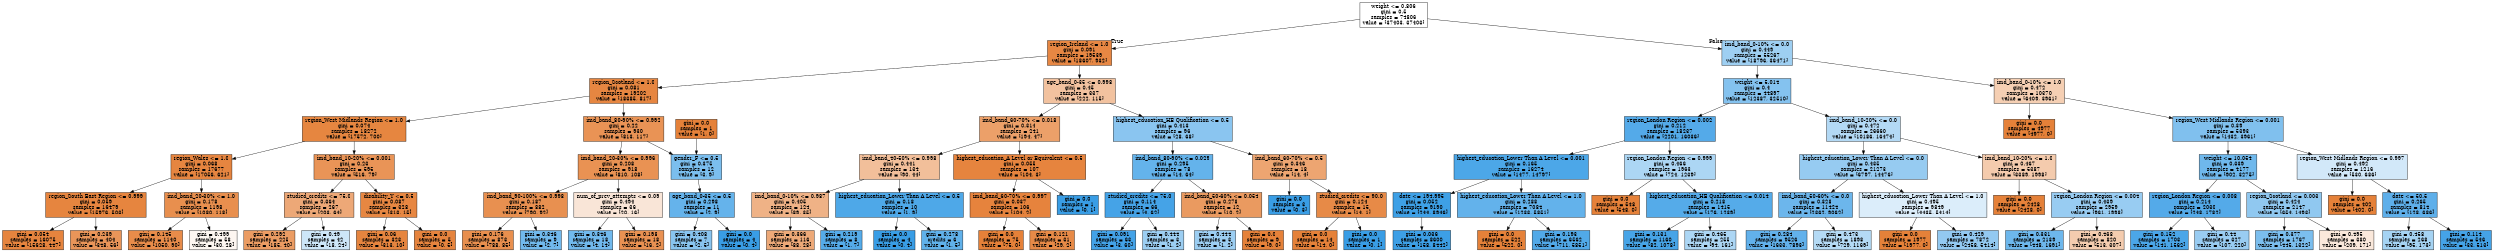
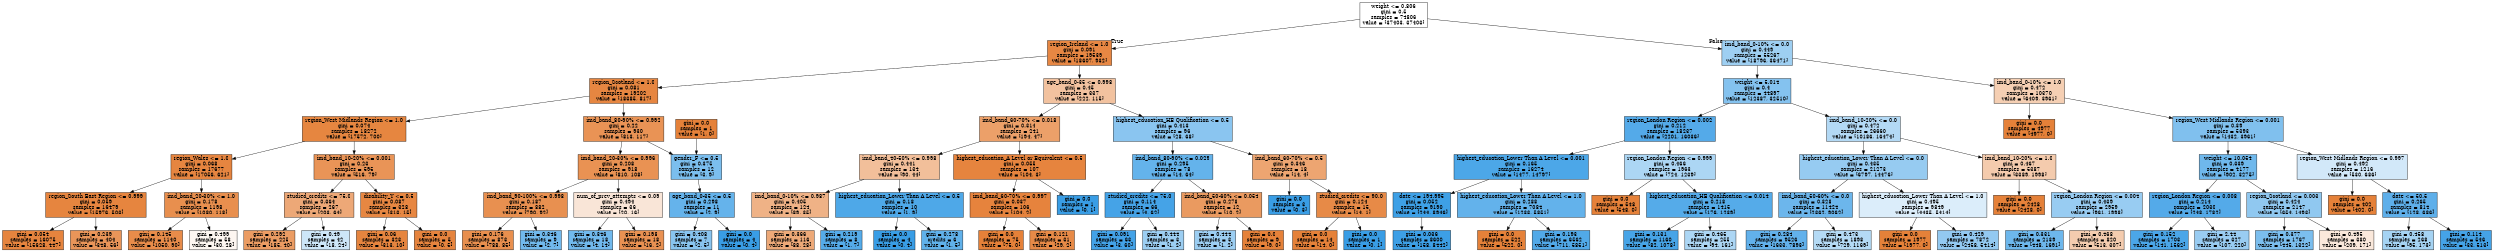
  digraph {
    node [color=black fillcolor="#e58139ff" shape=box style=filled]
    n1 [fillcolor="#e5813900" label="weight <= 0.806\ngini = 0.5\nsamples = 74806\nvalue = [37403, 37403]"]
    n2 [fillcolor="#e58139f2" label="region_Ireland <= 1.0\ngini = 0.091\nsamples = 19539\nvalue = [18607, 932]"]
    n3 [fillcolor="#399de57c" label="imd_band_0-10% <= 0.0\ngini = 0.449\nsamples = 55267\nvalue = [18796, 36471]"]
    n4 [fillcolor="#e58139f4" label="region_Scotland <= 1.0\ngini = 0.081\nsamples = 19202\nvalue = [18385, 817]"]
    n5 [fillcolor="#e581397b" label="age_band_0-35 <= 0.998\ngini = 0.45\nsamples = 337\nvalue = [222, 115]"]
    n6 [fillcolor="#399de59e" label="weight <= 5.014\ngini = 0.4\nsamples = 44897\nvalue = [12387, 32510]"]
    n7 [fillcolor="#e5813961" label="imd_band_0-10% <= 1.0\ngini = 0.472\nsamples = 10370\nvalue = [6409, 3961]"]
    n8 [fillcolor="#e58139f5" label="region_West Midlands Region <= 1.0\ngini = 0.074\nsamples = 18272\nvalue = [17572, 700]"]
    n9 [fillcolor="#e58139da" label="imd_band_80-90% <= 0.992\ngini = 0.22\nsamples = 930\nvalue = [813, 117]"]
    n10 [fillcolor="#e58139c1" label="imd_band_60-70% <= 0.018\ngini = 0.314\nsamples = 241\nvalue = [194, 47]"]
    n11 [fillcolor="#399de596" label="highest_education_HE Qualification <= 0.5\ngini = 0.413\nsamples = 96\nvalue = [28, 68]"]
    n12 [fillcolor="#e58139f6" label="region_Wales <= 1.0\ngini = 0.068\nsamples = 17677\nvalue = [17056, 621]"]
    n13 [fillcolor="#e58139d8" label="imd_band_10-20% <= 0.001\ngini = 0.23\nsamples = 595\nvalue = [516, 79]"]
    n14 [fillcolor="#e58139dd" label="imd_band_20-30% <= 0.996\ngini = 0.208\nsamples = 918\nvalue = [810, 108]"]
    n15 [fillcolor="#399de5aa" label="gender_F <= 0.5\ngini = 0.375\nsamples = 12\nvalue = [3, 9]"]
    n16 [fillcolor="#e58139f7" label="region_South East Region <= 0.999\ngini = 0.059\nsamples = 16479\nvalue = [15976, 503]"]
    n17 [fillcolor="#e58139e3" label="imd_band_20-30% <= 1.0\ngini = 0.178\nsamples = 1198\nvalue = [1080, 118]"]
    n18 [fillcolor="#e58139af" label="studied_credits <= 75.0\ngini = 0.364\nsamples = 267\nvalue = [203, 64]"]
    n19 [fillcolor="#e58139f3" label="disability_Y <= 0.5\ngini = 0.087\nsamples = 328\nvalue = [313, 15]"]
    n20 [fillcolor="#e58139f8" label="gini = 0.054\nsamples = 16075\nvalue = [15628, 447]"]
    n21 [fillcolor="#e58139d6" label="gini = 0.239\nsamples = 404\nvalue = [348, 56]"]
    n22 [fillcolor="#e58139e9" label="gini = 0.145\nsamples = 1140\nvalue = [1050, 90]"]
    n23 [fillcolor="#e5813911" label="gini = 0.499\nsamples = 58\nvalue = [30, 28]"]
    n24 [fillcolor="#e58139c8" label="gini = 0.292\nsamples = 225\nvalue = [185, 40]"]
    n25 [fillcolor="#399de540" label="gini = 0.49\nsamples = 42\nvalue = [18, 24]"]
    n26 [fillcolor="#e58139f7" label="gini = 0.06\nsamples = 323\nvalue = [313, 10]"]
    n27 [fillcolor="#e58139f8" label="gini = 0.0\nsamples = 5\nvalue = [0, 5]"]
    n28 [fillcolor="#e58139e1" label="imd_band_90-100% <= 0.998\ngini = 0.187\nsamples = 882\nvalue = [790, 92]"]
    n29 [fillcolor="#e5813933" label="num_of_prev_attempts <= 0.09\ngini = 0.494\nsamples = 36\nvalue = [20, 16]"]
    n30 [fillcolor="#399de5c6" label="age_band_0-35 <= 0.5\ngini = 0.298\nsamples = 11\nvalue = [2, 9]"]
    n31 [fillcolor="#e58139e3" label="gini = 0.176\nsamples = 873\nvalue = [788, 85]"]
    n32 [fillcolor="#399de5b6" label="gini = 0.346\nsamples = 9\nvalue = [2, 7]"]
    n33 [fillcolor="#399de5b6" label="gini = 0.346\nsamples = 18\nvalue = [4, 14]"]
    n34 [fillcolor="#e58139df" label="gini = 0.198\nsamples = 18\nvalue = [16, 2]"]
    n35 [label="gini = 0.0\nsamples = 1\nvalue = [1, 0]"]
    n36 [fillcolor="#399de599" label="gini = 0.408\nsamples = 7\nvalue = [2, 5]"]
    n37 [fillcolor="#399de5ff" label="gini = 0.0\nsamples = 4\nvalue = [0, 4]"]
    n38 [fillcolor="#e5813982" label="imd_band_40-50% <= 0.998\ngini = 0.441\nsamples = 134\nvalue = [90, 44]"]
    n39 [fillcolor="#e58139f8" label="highest_education_A Level or Equivalent <= 0.5\ngini = 0.055\nsamples = 107\nvalue = [104, 3]"]
    n40 [fillcolor="#399de5c7" label="imd_band_80-90% <= 0.029\ngini = 0.295\nsamples = 78\nvalue = [14, 64]"]
    n41 [fillcolor="#e58139b6" label="imd_band_60-70% <= 0.5\ngini = 0.346\nsamples = 18\nvalue = [14, 4]"]
    n42 [fillcolor="#e581399b" label="imd_band_0-10% <= 0.987\ngini = 0.405\nsamples = 124\nvalue = [89, 35]"]
    n43 [fillcolor="#399de5e3" label="highest_education_Lower Than A Level <= 0.5\ngini = 0.18\nsamples = 10\nvalue = [1, 9]"]
    n44 [fillcolor="#e58139fa" label="imd_band_60-70% <= 0.997\ngini = 0.037\nsamples = 106\nvalue = [104, 2]"]
    n45 [fillcolor="#399de5ff" label="gini = 0.0\nsamples = 1\nvalue = [0, 1]"]
    n46 [fillcolor="#e58139ae" label="gini = 0.366\nsamples = 116\nvalue = [88, 28]"]
    n47 [fillcolor="#399de5db" label="gini = 0.219\nsamples = 8\nvalue = [1, 7]"]
    n48 [fillcolor="#399de5ff" label="gini = 0.0\nsamples = 4\nvalue = [0, 4]"]
    n49 [fillcolor="#399de5cc" label="gini = 0.278\ncredits = 6\nvalue = [1, 5]"]
    n50 [label="gini = 0.0\nsamples = 75\nvalue = [75, 0]"]
    n51 [fillcolor="#e58139ed" label="gini = 0.121\nsamples = 31\nvalue = [29, 2]"]
    n52 [fillcolor="#399de5ef" label="studied_credits <= 75.0\ngini = 0.114\nsamples = 66\nvalue = [4, 62]"]
    n53 [fillcolor="#e58139cc" label="imd_band_50-60% <= 0.054\ngini = 0.278\nsamples = 12\nvalue = [10, 2]"]
    n54 [fillcolor="#399de5ff" label="gini = 0.0\nsamples = 3\nvalue = [0, 3]"]
    n55 [fillcolor="#e58139ed" label="studied_credits <= 90.0\ngini = 0.124\nsamples = 15\nvalue = [14, 1]"]
    n56 [fillcolor="#399de5f2" label="gini = 0.091\nsamples = 63\nvalue = [3, 60]"]
    n57 [fillcolor="#399de57f" label="gini = 0.444\nsamples = 3\nvalue = [1, 2]"]
    n58 [fillcolor="#399de57f" label="gini = 0.444\nsamples = 3\nvalue = [1, 2]"]
    n59 [label="gini = 0.0\nsamples = 9\nvalue = [9, 0]"]
    n60 [label="gini = 0.0\nsamples = 14\nvalue = [14, 0]"]
    n61 [fillcolor="#399de5ff" label="gini = 0.0\nsamples = 1\nvalue = [0, 1]"]
    n62 [fillcolor="#399de5dc" label="region_London Region <= 0.002\ngini = 0.212\nsamples = 18237\nvalue = [2201, 16036]"]
    n63 [fillcolor="#399de561" label="imd_band_10-20% <= 0.0\ngini = 0.472\nsamples = 26660\nvalue = [10186, 16474]"]
    n64 [label="gini = 0.0\nsamples = 4977\nvalue = [4977, 0]"]
    n65 [fillcolor="#399de5a3" label="region_West Midlands Region <= 0.001\ngini = 0.39\nsamples = 5393\nvalue = [1432, 3961]"]
    n66 [fillcolor="#399de5e6" label="highest_education_Lower Than A Level <= 0.001\ngini = 0.165\nsamples = 16274\nvalue = [1477, 14797]"]
    n67 [fillcolor="#399de56a" label="region_London Region <= 0.999\ngini = 0.466\nsamples = 1963\nvalue = [724, 1239]"]
    n68 [fillcolor="#399de587" label="highest_education_Lower Than A Level <= 0.0\ngini = 0.435\nsamples = 21273\nvalue = [6797, 14476]"]
    n69 [fillcolor="#e5813969" label="imd_band_10-20% <= 1.0\ngini = 0.467\nsamples = 5387\nvalue = [3389, 1998]"]
    n70 [fillcolor="#399de5f8" label="date <= 194.995\ngini = 0.052\nsamples = 9190\nvalue = [244, 8946]"]
    n71 [fillcolor="#399de5c9" label="highest_education_Lower Than A Level <= 1.0\ngini = 0.288\nsamples = 7084\nvalue = [1233, 5851]"]
    n72 [label="gini = 0.0\nsamples = 548\nvalue = [548, 0]"]
    n73 [fillcolor="#399de5db" label="highest_education_HE Qualification <= 0.014\ngini = 0.218\nsamples = 1415\nvalue = [176, 1239]"]
    n74 [fillcolor="#399de5fa" label="gini = 0.036\nsamples = 8600\nvalue = [158, 8442]"]
    n75 [label="gini = 0.0\nsamples = 522\nvalue = [522, 0]"]
    n76 [fillcolor="#399de5e0" label="gini = 0.193\nsamples = 6562\nvalue = [711, 5851]"]
    n77 [fillcolor="#399de5ec" label="gini = 0.131\nsamples = 1160\nvalue = [82, 1078]"]
    n78 [fillcolor="#399de56a" label="gini = 0.465\nsamples = 255\nvalue = [94, 161]"]
    n79 [fillcolor="#399de5bd" label="imd_band_50-60% <= 0.0\ngini = 0.328\nsamples = 11424\nvalue = [2362, 9062]"]
    n80 [fillcolor="#399de52e" label="highest_education_Lower Than A Level <= 1.0\ngini = 0.495\nsamples = 9849\nvalue = [4435, 5414]"]
    n81 [label="gini = 0.0\nsamples = 2428\nvalue = [2428, 0]"]
    n82 [fillcolor="#399de584" label="region_London Region <= 0.004\ngini = 0.439\nsamples = 2959\nvalue = [961, 1998]"]
    n83 [fillcolor="#399de5ca" label="gini = 0.284\nsamples = 9526\nvalue = [1633, 7893]"]
    n84 [fillcolor="#399de560" label="gini = 0.473\nsamples = 1898\nvalue = [729, 1169]"]
    n85 [label="gini = 0.0\nsamples = 1977\nvalue = [1977, 0]"]
    n86 [fillcolor="#399de58b" label="gini = 0.429\nsamples = 7872\nvalue = [2458, 5414]"]
    n87 [fillcolor="#399de5bb" label="gini = 0.331\nsamples = 2139\nvalue = [448, 1691]"]
    n88 [fillcolor="#e5813966" label="gini = 0.468\nsamples = 820\nvalue = [513, 307]"]
    n89 [fillcolor="#399de5b9" label="weight <= 10.054\ngini = 0.339\nsamples = 4177\nvalue = [902, 3275]"]
    n90 [fillcolor="#399de53a" label="region_West Midlands Region <= 0.997\ngini = 0.492\nsamples = 1216\nvalue = [530, 686]"]
    n91 [fillcolor="#399de5dc" label="region_London Region <= 0.008\ngini = 0.214\nsamples = 2030\nvalue = [248, 1782]"]
    n92 [fillcolor="#399de58f" label="region_Scotland <= 0.003\ngini = 0.424\nsamples = 2147\nvalue = [654, 1493]"]
    n93 [label="gini = 0.0\nsamples = 402\nvalue = [402, 0]"]
    n94 [fillcolor="#399de5cf" label="date <= 50.5\ngini = 0.265\nsamples = 814\nvalue = [128, 686]"]
    n95 [fillcolor="#399de5e8" label="gini = 0.152\nsamples = 1703\nvalue = [141, 1562]"]
-   n96 [fillcolor="#399de583" label="gini = 0.44\nsamples = 327\nvalue = [107, 220]"]
+   n96 [fillcolor="#399de583" label="gini = 2.44\nsamples = 327\nvalue = [107, 220]"]
    n97 [fillcolor="#399de5a9" label="gini = 0.377\nsamples = 1767\nvalue = [445, 1322]"]
    n98 [fillcolor="#e581392e" label="gini = 0.495\nsamples = 380\nvalue = [209, 171]"]
    n99 [fillcolor="#399de573" label="gini = 0.458\nsamples = 268\nvalue = [95, 173]"]
    n100 [fillcolor="#399de5ef" label="gini = 0.114\nsamples = 546\nvalue = [33, 513]"]
    n1 -> n2 [headlabel=True labelangle=45 labeldistance=2.5]
    n1 -> n3 [headlabel=False labelangle=-45 labeldistance=2.5]
    n2 -> n4
    n2 -> n5
    n3 -> n6
    n3 -> n7
    n4 -> n8
    n4 -> n9
    n5 -> n10
    n5 -> n11
    n6 -> n62
    n6 -> n63
    n7 -> n64
    n7 -> n65
    n8 -> n12
    n8 -> n13
    n9 -> n14
    n9 -> n15
    n10 -> n38
    n10 -> n39
    n11 -> n40
    n11 -> n41
    n12 -> n16
    n12 -> n17
    n13 -> n18
    n13 -> n19
    n14 -> n28
    n14 -> n29
    n15 -> n30
    n16 -> n20
    n16 -> n21
    n17 -> n22
    n17 -> n23
    n18 -> n24
    n18 -> n25
    n19 -> n26
    n19 -> n27
    n28 -> n31
    n28 -> n32
    n29 -> n33
    n29 -> n34
    n30 -> n36
    n30 -> n37
    n35 -> n15
    n38 -> n42
    n38 -> n43
    n39 -> n44
    n39 -> n45
    n40 -> n52
    n40 -> n53
    n41 -> n54
    n41 -> n55
    n42 -> n46
    n42 -> n47
    n43 -> n48
    n43 -> n49
    n44 -> n50
    n44 -> n51
    n52 -> n56
    n52 -> n57
    n53 -> n58
    n53 -> n59
    n55 -> n60
    n55 -> n61
    n62 -> n66
    n62 -> n67
    n63 -> n68
    n63 -> n69
    n65 -> n89
    n65 -> n90
    n66 -> n70
    n66 -> n71
    n67 -> n72
    n67 -> n73
    n68 -> n79
    n68 -> n80
    n69 -> n81
    n69 -> n82
    n70 -> n74
    n71 -> n75
    n71 -> n76
    n73 -> n77
    n73 -> n78
    n79 -> n83
    n79 -> n84
    n80 -> n85
    n80 -> n86
    n82 -> n87
    n82 -> n88
    n89 -> n91
    n89 -> n92
    n90 -> n93
    n90 -> n94
    n91 -> n95
    n91 -> n96
    n92 -> n97
    n92 -> n98
    n94 -> n99
    n94 -> n100
  }
